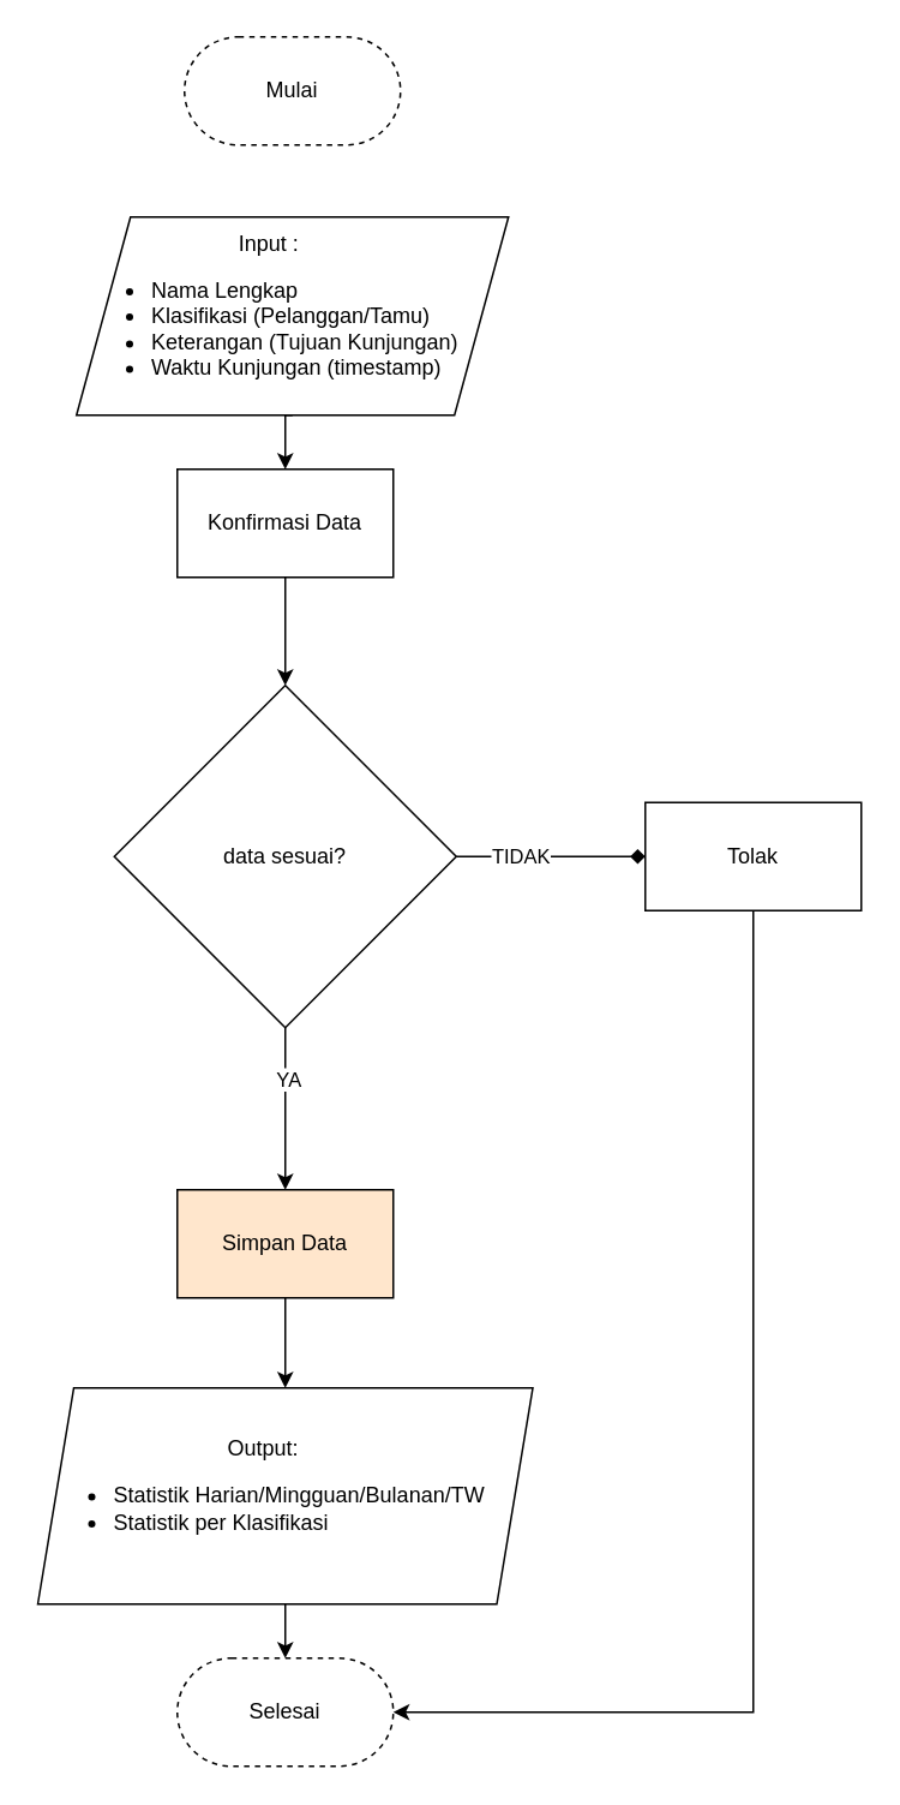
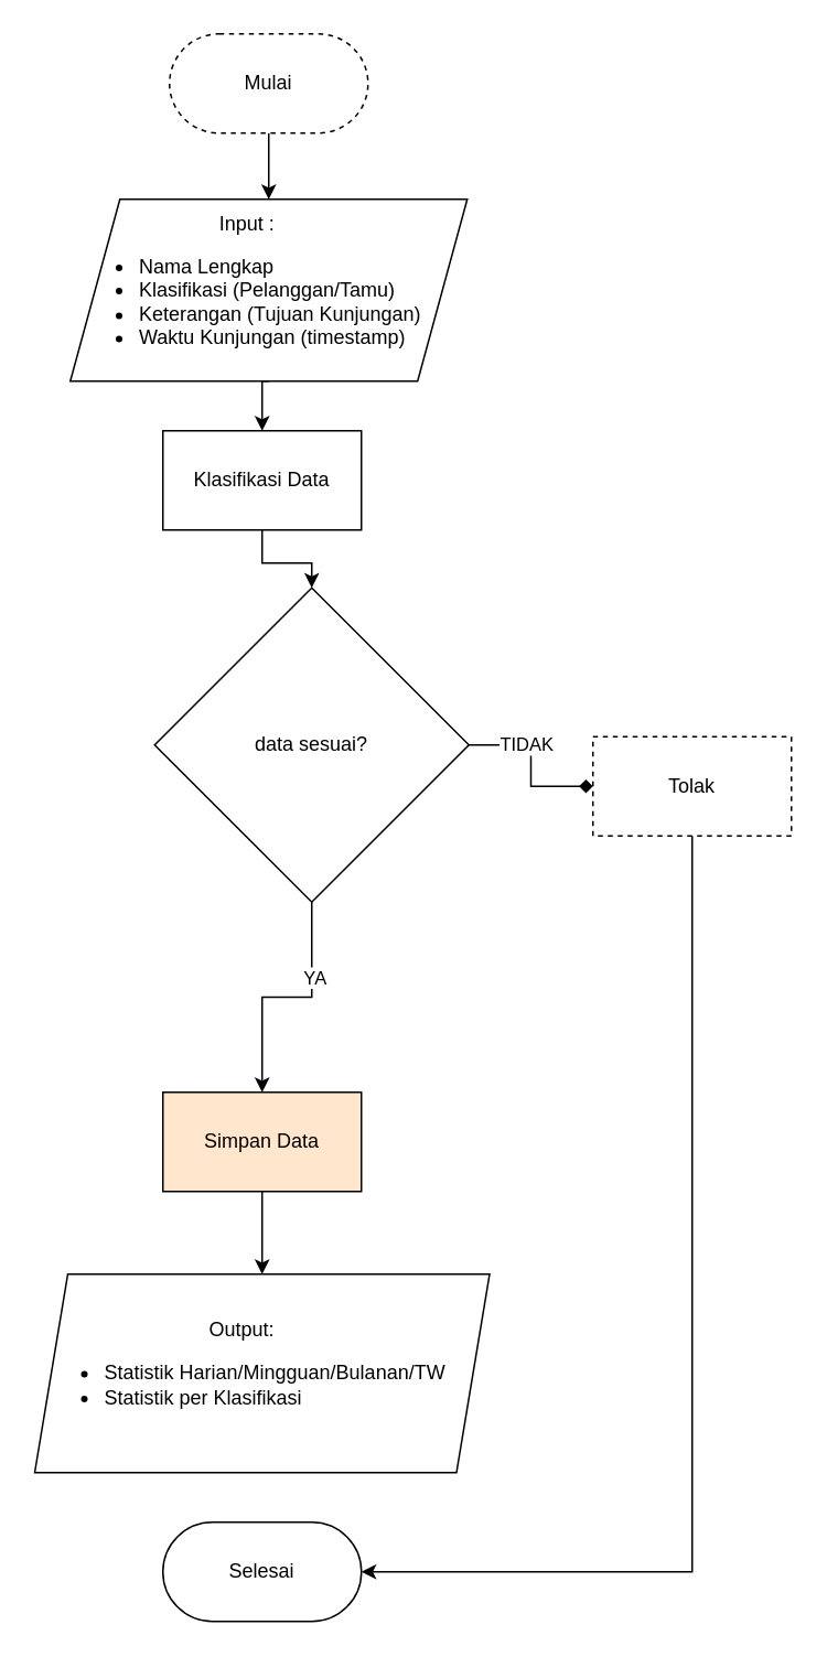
  <mxCell id="0" />
  <mxCell id="1" parent="0" />
+ <mxCell id="2" style="edgeStyle=orthogonalEdgeStyle;rounded=0;orthogonalLoop=1;jettySize=auto;html=1;exitX=0.5;exitY=1;exitDx=0;exitDy=0;entryX=0.5;entryY=0;entryDx=0;entryDy=0;" parent="1" source="3" target="5" edge="1"><mxGeometry relative="1" as="geometry" /></mxCell>
  <mxCell id="3" value="Mulai" style="rounded=1;whiteSpace=wrap;html=1;arcSize=50;dashed=1;" parent="1" vertex="1"><mxGeometry x="102" y="20" width="120" height="60" as="geometry" /></mxCell>
  <mxCell id="4" style="edgeStyle=orthogonalEdgeStyle;rounded=0;orthogonalLoop=1;jettySize=auto;html=1;exitX=0.5;exitY=1;exitDx=0;exitDy=0;entryX=0.5;entryY=0;entryDx=0;entryDy=0;" parent="1" source="5" target="7" edge="1"><mxGeometry relative="1" as="geometry" /></mxCell>
  <mxCell id="5" value="&lt;div style=&quot;text-align: center;&quot;&gt;&lt;span style=&quot;background-color: transparent; color: light-dark(rgb(0, 0, 0), rgb(255, 255, 255));&quot;&gt;Input :&lt;/span&gt;&lt;/div&gt;&lt;div&gt;&lt;ul&gt;&lt;li&gt;Nama Lengkap&lt;/li&gt;&lt;li&gt;Klasifikasi (Pelanggan/Tamu)&lt;/li&gt;&lt;li&gt;Keterangan (Tujuan Kunjungan)&lt;/li&gt;&lt;li&gt;Waktu Kunjungan (timestamp)&lt;/li&gt;&lt;/ul&gt;&lt;/div&gt;" style="shape=parallelogram;perimeter=parallelogramPerimeter;whiteSpace=wrap;html=1;fixedSize=1;align=left;size=30;" parent="1" vertex="1"><mxGeometry x="42" y="120" width="240" height="110" as="geometry" /></mxCell>
  <mxCell id="6" style="edgeStyle=orthogonalEdgeStyle;rounded=0;orthogonalLoop=1;jettySize=auto;html=1;exitX=0.5;exitY=1;exitDx=0;exitDy=0;entryX=0.5;entryY=0;entryDx=0;entryDy=0;" edge="1" parent="1" source="7" target="17"><mxGeometry relative="1" as="geometry" /></mxCell>
- <mxCell id="7" value="Konfirmasi Data" style="rounded=0;whiteSpace=wrap;html=1;" parent="1" vertex="1"><mxGeometry x="98" y="260" width="120" height="60" as="geometry" /></mxCell>
+ <mxCell id="7" value="Klasifikasi Data" style="rounded=0;whiteSpace=wrap;html=1;" parent="1" vertex="1"><mxGeometry x="98" y="260" width="120" height="60" as="geometry" /></mxCell>
  <mxCell id="8" style="edgeStyle=orthogonalEdgeStyle;rounded=0;orthogonalLoop=1;jettySize=auto;html=1;exitX=0.5;exitY=1;exitDx=0;exitDy=0;entryX=0.5;entryY=0;entryDx=0;entryDy=0;" edge="1" parent="1" source="9" target="11"><mxGeometry relative="1" as="geometry" /></mxCell>
  <mxCell id="9" value="Simpan Data" style="rounded=0;whiteSpace=wrap;html=1;fillColor=#ffe6cc;" parent="1" vertex="1"><mxGeometry x="98" y="660" width="120" height="60" as="geometry" /></mxCell>
- <mxCell id="10" style="edgeStyle=orthogonalEdgeStyle;rounded=0;orthogonalLoop=1;jettySize=auto;html=1;exitX=0.5;exitY=1;exitDx=0;exitDy=0;entryX=0.5;entryY=0;entryDx=0;entryDy=0;" parent="1" source="11" target="12" edge="1"><mxGeometry relative="1" as="geometry" /></mxCell>
  <mxCell id="11" value="&lt;div style=&quot;text-align: center;&quot;&gt;&lt;span style=&quot;background-color: transparent; color: light-dark(rgb(0, 0, 0), rgb(255, 255, 255));&quot;&gt;Output:&lt;/span&gt;&lt;/div&gt;&lt;div&gt;&lt;ul&gt;&lt;li&gt;Statistik Harian/Mingguan/Bulanan/TW&lt;/li&gt;&lt;li&gt;Statistik per Klasifikasi&lt;/li&gt;&lt;/ul&gt;&lt;/div&gt;" style="shape=parallelogram;perimeter=parallelogramPerimeter;whiteSpace=wrap;html=1;fixedSize=1;align=left;" parent="1" vertex="1"><mxGeometry x="20.5" y="770" width="275" height="120" as="geometry" /></mxCell>
- <mxCell id="12" value="Selesai" style="rounded=1;whiteSpace=wrap;html=1;arcSize=50;dashed=1;" parent="1" vertex="1"><mxGeometry x="98" y="920" width="120" height="60" as="geometry" /></mxCell>
+ <mxCell id="12" value="Selesai" style="rounded=1;whiteSpace=wrap;html=1;arcSize=50;" parent="1" vertex="1"><mxGeometry x="98" y="920" width="120" height="60" as="geometry" /></mxCell>
  <mxCell id="13" style="edgeStyle=orthogonalEdgeStyle;rounded=0;orthogonalLoop=1;jettySize=auto;html=1;exitX=0.5;exitY=1;exitDx=0;exitDy=0;entryX=0.5;entryY=0;entryDx=0;entryDy=0;" edge="1" parent="1" source="17" target="9"><mxGeometry relative="1" as="geometry" /></mxCell>
  <mxCell id="14" value="YA" style="edgeLabel;html=1;align=center;verticalAlign=middle;resizable=0;points=[];" vertex="1" connectable="0" parent="13"><mxGeometry x="-0.38" y="1" relative="1" as="geometry"><mxPoint as="offset" /></mxGeometry></mxCell>
  <mxCell id="15" style="edgeStyle=orthogonalEdgeStyle;rounded=0;orthogonalLoop=1;jettySize=auto;html=1;exitX=1;exitY=0.5;exitDx=0;exitDy=0;entryX=0;entryY=0.5;entryDx=0;entryDy=0;endArrow=diamond;" edge="1" parent="1" source="17" target="19"><mxGeometry relative="1" as="geometry" /></mxCell>
  <mxCell id="16" value="TIDAK" style="edgeLabel;html=1;align=center;verticalAlign=middle;resizable=0;points=[];" vertex="1" connectable="0" parent="15"><mxGeometry x="-0.325" y="1" relative="1" as="geometry"><mxPoint as="offset" /></mxGeometry></mxCell>
- <mxCell id="17" value="data sesuai?" style="rhombus;whiteSpace=wrap;html=1;" vertex="1" parent="1"><mxGeometry x="63" y="380" width="190" height="190" as="geometry" /></mxCell>
+ <mxCell id="17" value="data sesuai?" style="rhombus;whiteSpace=wrap;html=1;" vertex="1" parent="1"><mxGeometry x="93" y="355" width="190" height="190" as="geometry" /></mxCell>
  <mxCell id="18" style="edgeStyle=orthogonalEdgeStyle;rounded=0;orthogonalLoop=1;jettySize=auto;html=1;exitX=0.5;exitY=1;exitDx=0;exitDy=0;entryX=1;entryY=0.5;entryDx=0;entryDy=0;" edge="1" parent="1" source="19" target="12"><mxGeometry relative="1" as="geometry" /></mxCell>
- <mxCell id="19" value="Tolak" style="rounded=0;whiteSpace=wrap;html=1;" vertex="1" parent="1"><mxGeometry x="358" y="445" width="120" height="60" as="geometry" /></mxCell>
+ <mxCell id="19" value="Tolak" style="rounded=0;whiteSpace=wrap;html=1;dashed=1;" vertex="1" parent="1"><mxGeometry x="358" y="445" width="120" height="60" as="geometry" /></mxCell>
